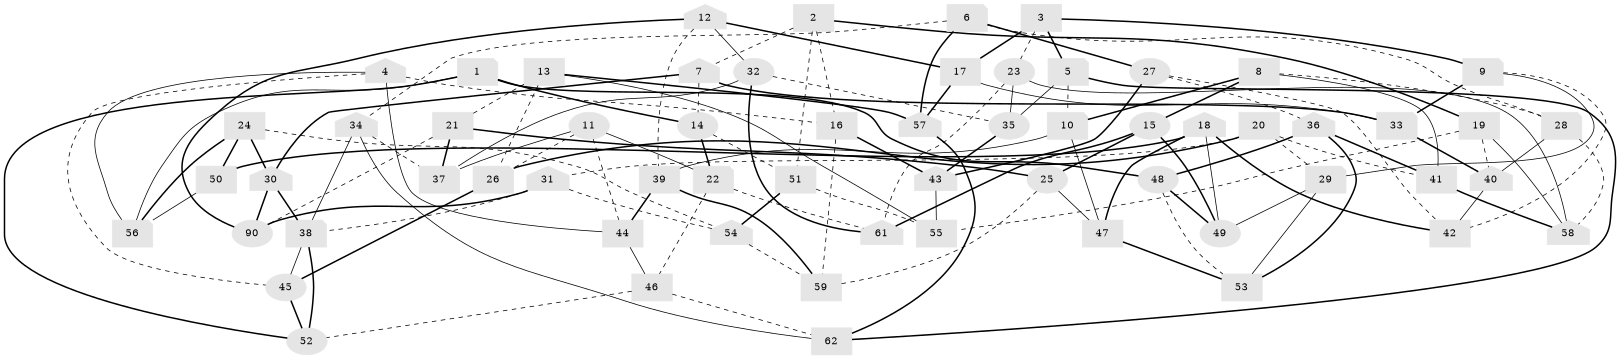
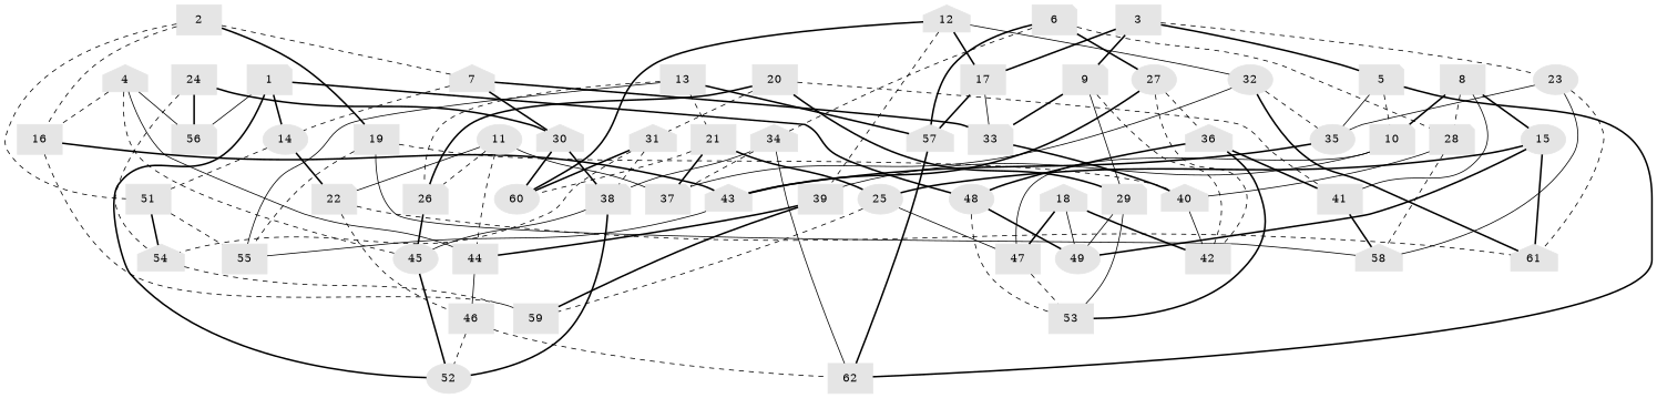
  graph {
    node [color=gray90 shape=box style=filled]
    edge [style=bold]
    1 [shape=note]
    14 [shape=ellipse]
    48 [shape=ellipse]
    52 [shape=ellipse]
    56 [shape=note]
    51
    22 [shape=note]
    49 [shape=ellipse]
    53
    7 [shape=house]
    2
    16
    19
    30 [shape=house]
    33 [shape=note]
    43 [shape=house]
    59
    55
    40 [shape=house]
    58 [shape=house]
    54 [shape=house]
    5 [shape=note]
    3
    9 [shape=note]
    17
    23 [shape=ellipse]
    10 [shape=note]
    35 [shape=ellipse]
    62
    29 [shape=note]
    42
    57 [shape=house]
    61 [shape=house]
    4 [shape=house]
    44
    45 [shape=ellipse]
    46
    39
    47
    6 [shape=note]
    27 [shape=ellipse]
    28 [shape=note]
    34 [shape=house]
    36 [shape=house]
    37 [shape=note]
    38 [shape=note]
-   60 [shape=ellipse label=90]
+   60 [shape=ellipse]
    8
    15 [shape=ellipse]
    41
    25 [shape=ellipse]
    11 [shape=ellipse]
    26 [shape=note]
    12 [shape=house]
    32 [shape=ellipse]
    13
    21
    18 [shape=house]
-   50
    20
    31 [shape=house]
    24
    1 -- 14
    1 -- 48
    1 -- 52
    1 -- 56 [style=solid]
    14 -- 51 [style=dashed]
    14 -- 22
    48 -- 49
    48 -- 53 [style=dashed]
    51 -- 55 [style=dashed]
    51 -- 54
    22 -- 61 [style=dashed]
    22 -- 46 [style=dashed]
    7 -- 14 [style=dashed]
    7 -- 30
    7 -- 33
    2 -- 51 [style=dashed]
    2 -- 7 [style=dashed]
    2 -- 16 [style=dashed]
    2 -- 19
    16 -- 43
    16 -- 59 [style=dashed]
    19 -- 55 [style=dashed]
    19 -- 40 [style=dashed]
    19 -- 58 [style=solid]
    30 -- 38
    30 -- 60
    33 -- 40
    43 -- 55 [style=solid]
    40 -- 42 [style=solid]
    54 -- 59 [style=dashed]
    5 -- 10 [style=dashed]
    5 -- 35 [style=solid]
    5 -- 62
    3 -- 5
    3 -- 9
    3 -- 17
    3 -- 23 [style=dashed]
    9 -- 33
    9 -- 29 [style=solid]
    9 -- 42 [style=dashed]
    17 -- 33 [style=solid]
    17 -- 57
    23 -- 58 [style=solid]
    23 -- 35 [style=solid]
    23 -- 61 [style=dashed]
    10 -- 39 [style=solid]
    10 -- 47 [style=solid]
    35 -- 43
    29 -- 49 [style=solid]
    29 -- 53 [style=solid]
    57 -- 62
    4 -- 56 [style=solid]
    4 -- 16 [style=dashed]
    4 -- 44 [style=solid]
    4 -- 45 [style=dashed]
    44 -- 46 [style=solid]
    45 -- 52
    46 -- 52 [style=dashed]
    46 -- 62 [style=dashed]
    39 -- 59
    39 -- 44
-   47 -- 53
+   47 -- 53 [style=dashed]
    6 -- 57
    6 -- 27
    6 -- 28 [style=dashed]
    6 -- 34 [style=dashed]
    27 -- 43
    27 -- 42 [style=dashed]
    27 -- 36 [style=dashed]
    28 -- 40 [style=solid]
    28 -- 58 [style=dashed]
    34 -- 62 [style=solid]
    34 -- 37 [style=dashed]
    34 -- 38 [style=solid]
    36 -- 48
    36 -- 53
    36 -- 41
    38 -- 52
    38 -- 45 [style=solid]
    8 -- 10
    8 -- 28 [style=dashed]
    8 -- 15
    8 -- 41 [style=solid]
    15 -- 49
    15 -- 61
    15 -- 25
    41 -- 58
    25 -- 59 [style=dashed]
    25 -- 47 [style=solid]
    11 -- 22 [style=solid]
    11 -- 44 [style=dashed]
    11 -- 37 [style=solid]
    11 -- 26 [style=dashed]
    26 -- 45
    12 -- 17
    12 -- 39 [style=dashed]
    12 -- 60
    12 -- 32 [style=solid]
    32 -- 35 [style=dashed]
    32 -- 61
    32 -- 37 [style=solid]
    13 -- 55 [style=solid]
    13 -- 57
    13 -- 26 [style=dashed]
    13 -- 21 [style=dashed]
    21 -- 37
    21 -- 60 [style=dashed]
    21 -- 25
    18 -- 49 [style=solid]
    18 -- 42
    18 -- 47
-   18 -- 50
-   50 -- 56 [style=solid]
-   20 -- 29 [style=dashed]
+   20 -- 29
    20 -- 41 [style=dashed]
    20 -- 26
    20 -- 31 [style=dashed]
    31 -- 54 [style=dashed]
    31 -- 38 [style=dashed]
    31 -- 60
    24 -- 56
    24 -- 30
    24 -- 54 [style=dashed]
-   24 -- 50
  }
